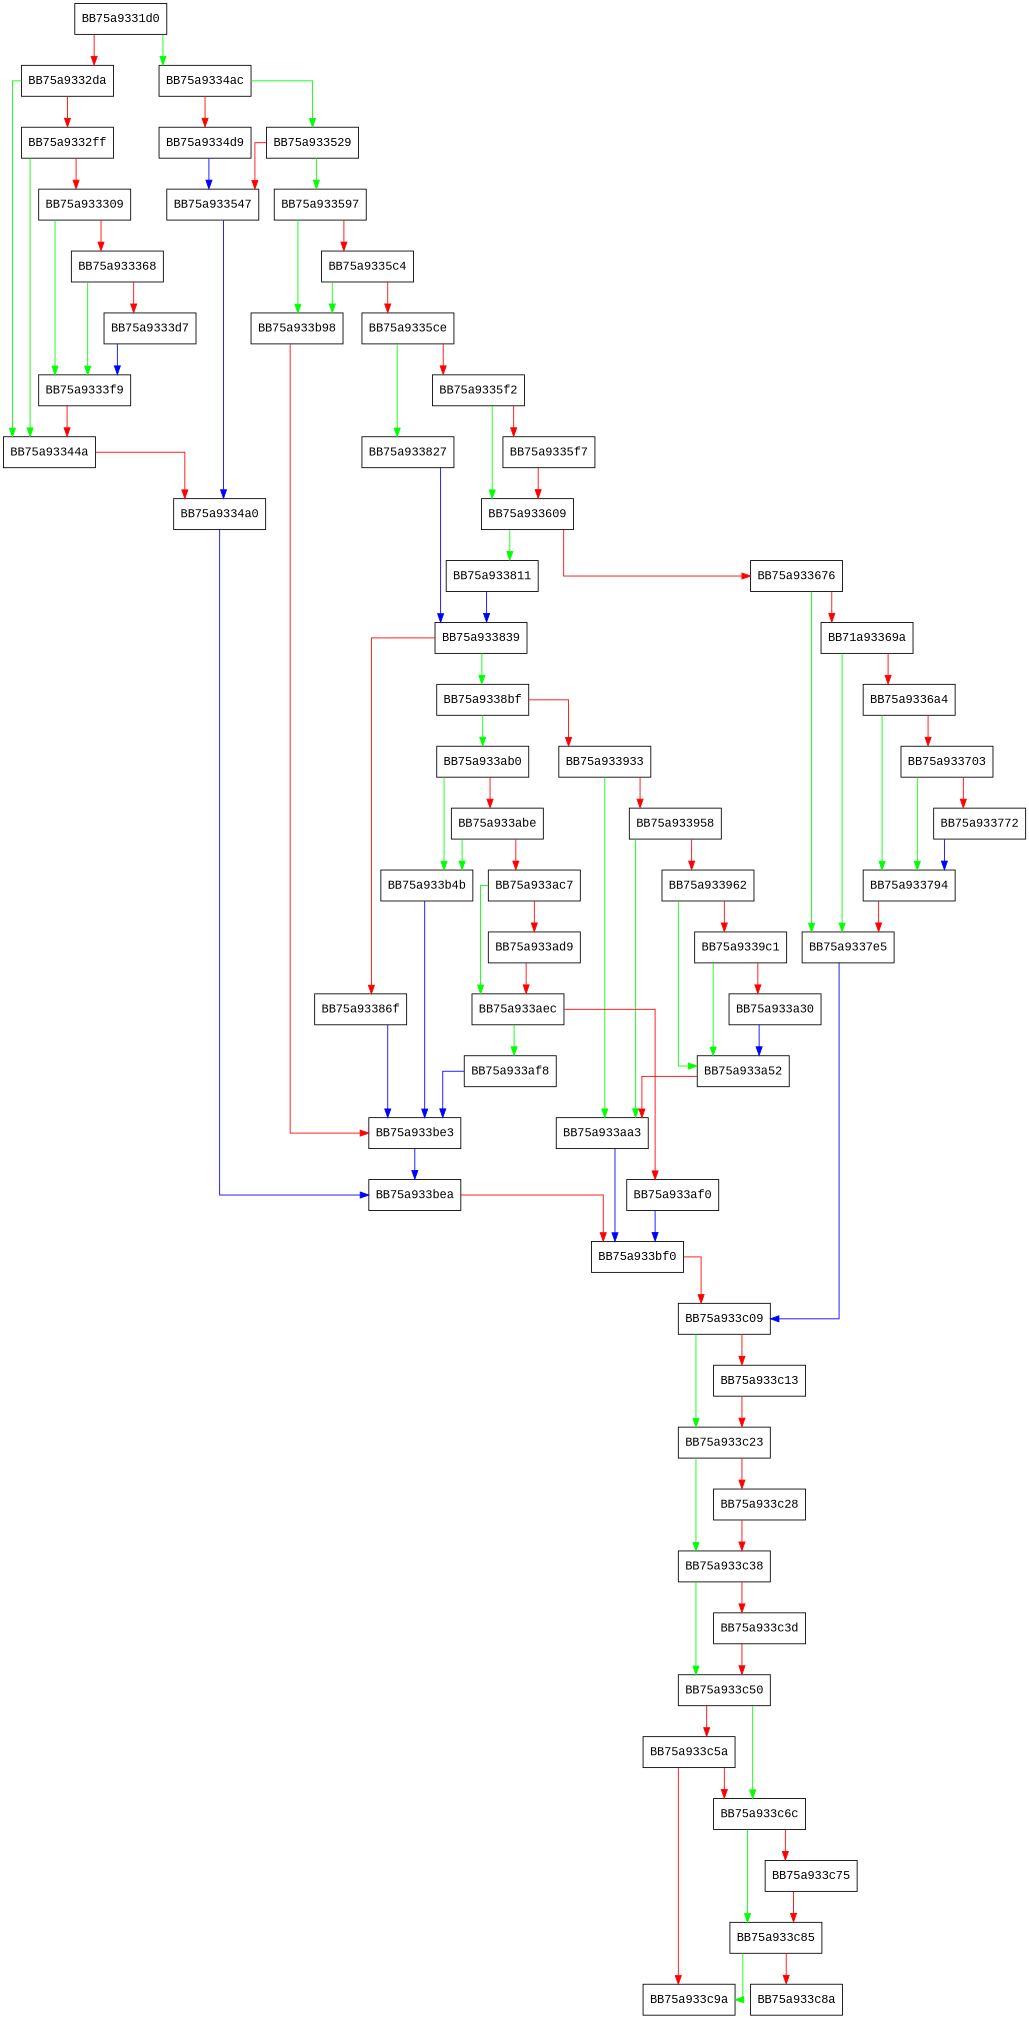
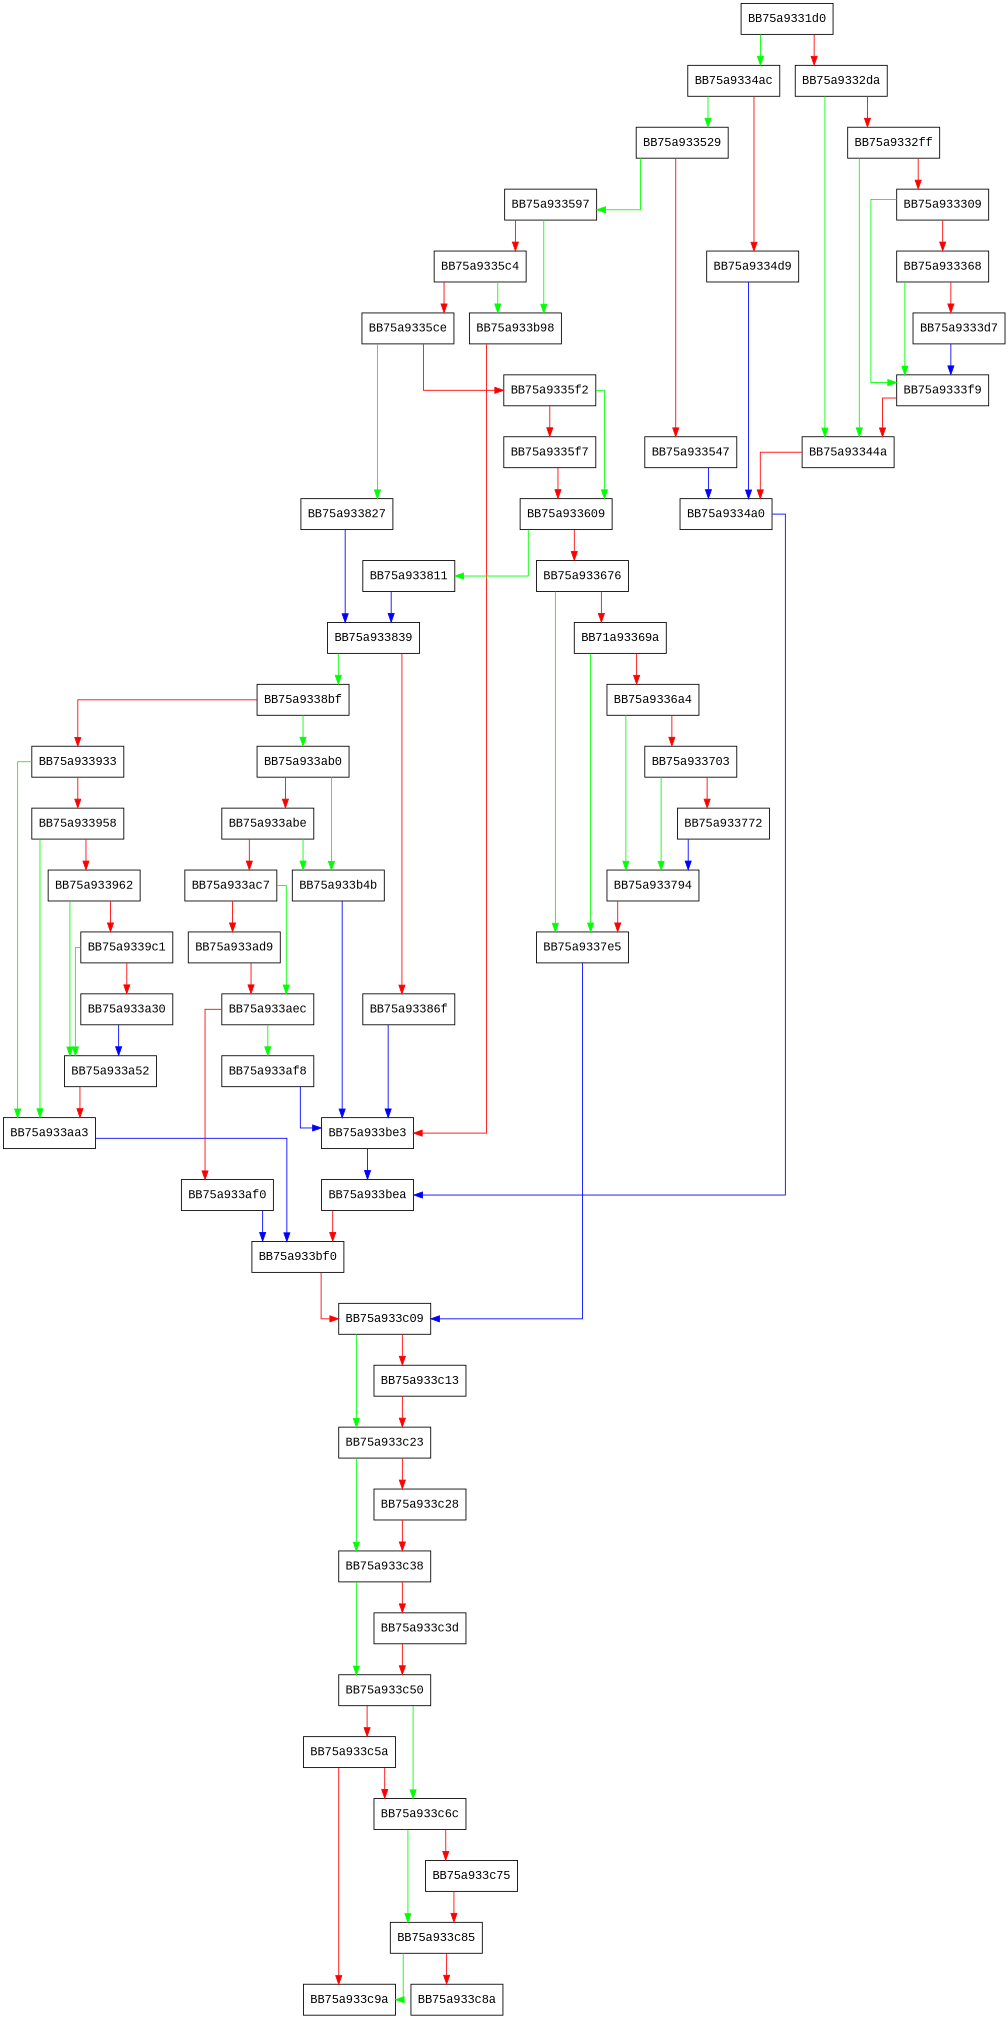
  digraph {
    fontname="Liberation Mono"
    splines=ortho
    node [fontname="Liberation Mono" shape=box]
    edge [color=red fontname="Liberation Mono"]
    BB75a9331d0
    BB75a9334ac
    BB75a9332da
    BB75a933529
    BB75a9334d9
    BB75a93344a
    BB75a9332ff
    BB75a933597
    BB75a933547
    BB75a9334a0
    BB75a933309
    BB75a933bea
    BB75a9333f9
    BB75a933368
    BB75a9333d7
    BB75a933bf0
    BB75a933c09
    BB75a933b98
    BB75a9335c4
    BB75a933be3
    BB75a9335ce
    BB75a933827
    BB75a9335f2
    BB75a933839
    BB75a933609
    BB75a9335f7
    BB75a9338bf
    BB75a93386f
    BB75a933811
    BB75a933676
    BB75a9337e5
    n32 [label=BB71a93369a]
    BB75a9336a4
    BB75a933c23
    BB75a933c13
    BB75a933794
    BB75a933703
    BB75a933772
    BB75a933c38
    BB75a933c28
    BB75a933ab0
    BB75a933933
    BB75a933b4b
    BB75a933abe
    BB75a933aa3
    BB75a933958
    BB75a933ac7
    BB75a933962
    BB75a933a52
    BB75a9339c1
    BB75a933a30
    BB75a933aec
    BB75a933ad9
    BB75a933af8
    BB75a933af0
    BB75a933c50
    BB75a933c3d
    BB75a933c6c
    BB75a933c5a
    BB75a933c85
    BB75a933c75
    BB75a933c9a
    BB75a933c8a
    BB75a9331d0 -> BB75a9334ac [color=green]
    BB75a9331d0 -> BB75a9332da
    BB75a9334ac -> BB75a933529 [color=green]
    BB75a9334ac -> BB75a9334d9
    BB75a9332da -> BB75a93344a [color=green]
    BB75a9332da -> BB75a9332ff
    BB75a933529 -> BB75a933597 [color=green]
    BB75a933529 -> BB75a933547
-   BB75a9334d9 -> BB75a933547 [color=blue]
+   BB75a9334d9 -> BB75a9334a0 [color=blue]
    BB75a93344a -> BB75a9334a0
    BB75a9332ff -> BB75a93344a [color=green]
    BB75a9332ff -> BB75a933309
    BB75a933597 -> BB75a933b98 [color=green]
    BB75a933597 -> BB75a9335c4
    BB75a933547 -> BB75a9334a0 [color=blue]
    BB75a9334a0 -> BB75a933bea [color=blue]
    BB75a933309 -> BB75a9333f9 [color=green]
    BB75a933309 -> BB75a933368
    BB75a933bea -> BB75a933bf0
    BB75a9333f9 -> BB75a93344a
    BB75a933368 -> BB75a9333f9 [color=green]
    BB75a933368 -> BB75a9333d7
    BB75a9333d7 -> BB75a9333f9 [color=blue]
    BB75a933bf0 -> BB75a933c09
    BB75a933c09 -> BB75a933c23 [color=green]
    BB75a933c09 -> BB75a933c13
    BB75a933b98 -> BB75a933be3
    BB75a9335c4 -> BB75a933b98 [color=green]
    BB75a9335c4 -> BB75a9335ce
    BB75a933be3 -> BB75a933bea [color=blue]
    BB75a9335ce -> BB75a933827 [color=green]
    BB75a9335ce -> BB75a9335f2
    BB75a933827 -> BB75a933839 [color=blue]
    BB75a9335f2 -> BB75a933609 [color=green]
    BB75a9335f2 -> BB75a9335f7
    BB75a933839 -> BB75a9338bf [color=green]
    BB75a933839 -> BB75a93386f
    BB75a933609 -> BB75a933811 [color=green]
    BB75a933609 -> BB75a933676
    BB75a9335f7 -> BB75a933609
    BB75a9338bf -> BB75a933ab0 [color=green]
    BB75a9338bf -> BB75a933933
    BB75a93386f -> BB75a933be3 [color=blue]
    BB75a933811 -> BB75a933839 [color=blue]
    BB75a933676 -> BB75a9337e5 [color=green]
    BB75a933676 -> n32
    BB75a9337e5 -> BB75a933c09 [color=blue]
    n32 -> BB75a9337e5 [color=green]
    n32 -> BB75a9336a4
    BB75a9336a4 -> BB75a933794 [color=green]
    BB75a9336a4 -> BB75a933703
    BB75a933c23 -> BB75a933c38 [color=green]
    BB75a933c23 -> BB75a933c28
    BB75a933c13 -> BB75a933c23
    BB75a933794 -> BB75a9337e5
    BB75a933703 -> BB75a933794 [color=green]
    BB75a933703 -> BB75a933772
    BB75a933772 -> BB75a933794 [color=blue]
    BB75a933c38 -> BB75a933c50 [color=green]
    BB75a933c38 -> BB75a933c3d
    BB75a933c28 -> BB75a933c38
    BB75a933ab0 -> BB75a933b4b [color=green]
    BB75a933ab0 -> BB75a933abe
    BB75a933933 -> BB75a933aa3 [color=green]
    BB75a933933 -> BB75a933958
    BB75a933b4b -> BB75a933be3 [color=blue]
    BB75a933abe -> BB75a933b4b [color=green]
    BB75a933abe -> BB75a933ac7
    BB75a933aa3 -> BB75a933bf0 [color=blue]
    BB75a933958 -> BB75a933aa3 [color=green]
    BB75a933958 -> BB75a933962
    BB75a933ac7 -> BB75a933aec [color=green]
    BB75a933ac7 -> BB75a933ad9
    BB75a933962 -> BB75a933a52 [color=green]
    BB75a933962 -> BB75a9339c1
    BB75a933a52 -> BB75a933aa3
    BB75a9339c1 -> BB75a933a52 [color=green]
    BB75a9339c1 -> BB75a933a30
    BB75a933a30 -> BB75a933a52 [color=blue]
    BB75a933aec -> BB75a933af8 [color=green]
    BB75a933aec -> BB75a933af0
    BB75a933ad9 -> BB75a933aec
    BB75a933af8 -> BB75a933be3 [color=blue]
    BB75a933af0 -> BB75a933bf0 [color=blue]
    BB75a933c50 -> BB75a933c6c [color=green]
    BB75a933c50 -> BB75a933c5a
    BB75a933c3d -> BB75a933c50
    BB75a933c6c -> BB75a933c85 [color=green]
    BB75a933c6c -> BB75a933c75
    BB75a933c5a -> BB75a933c6c
    BB75a933c5a -> BB75a933c9a
    BB75a933c85 -> BB75a933c9a [color=green]
    BB75a933c85 -> BB75a933c8a
    BB75a933c75 -> BB75a933c85
  }
